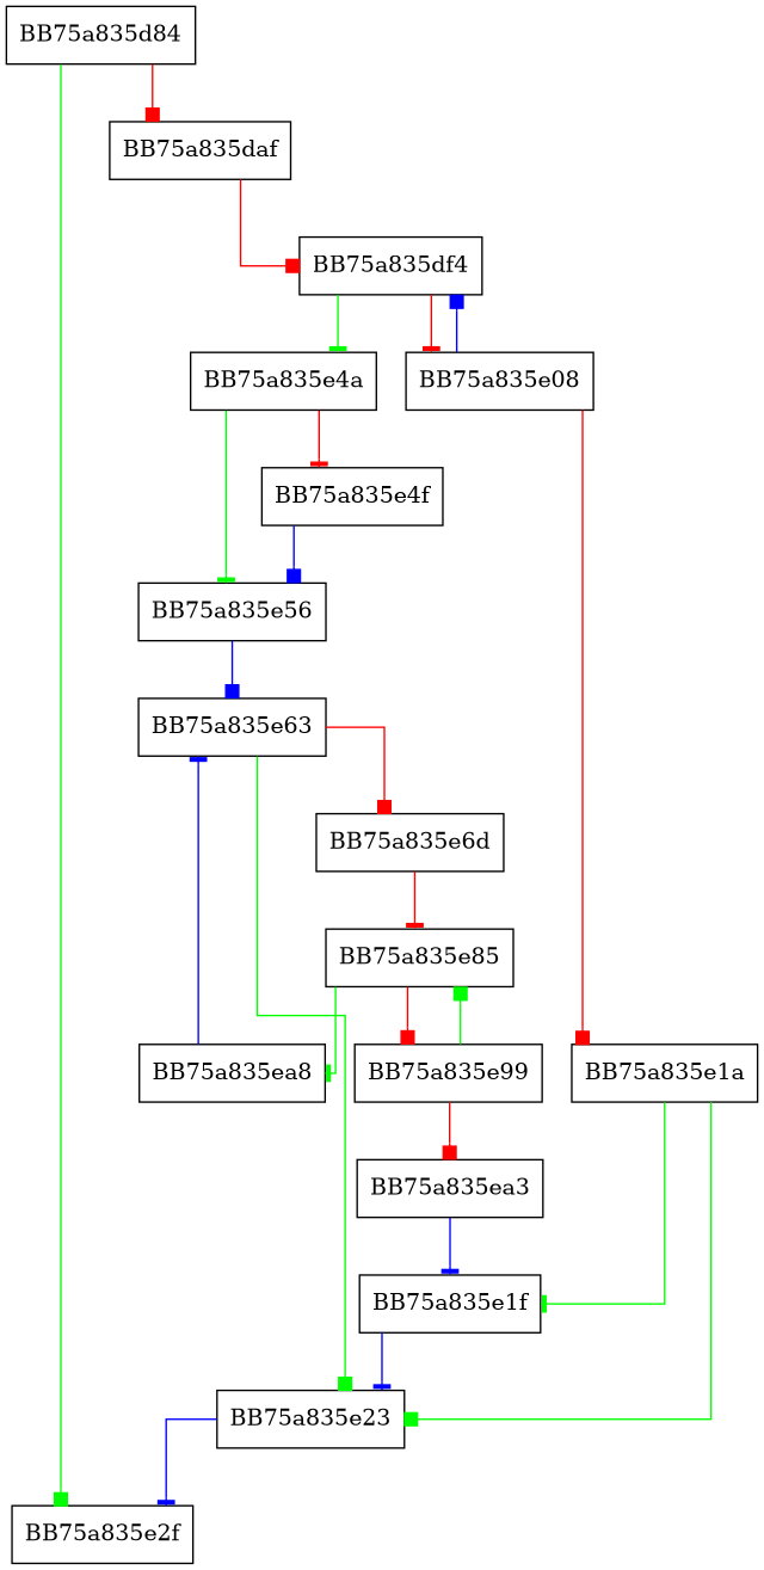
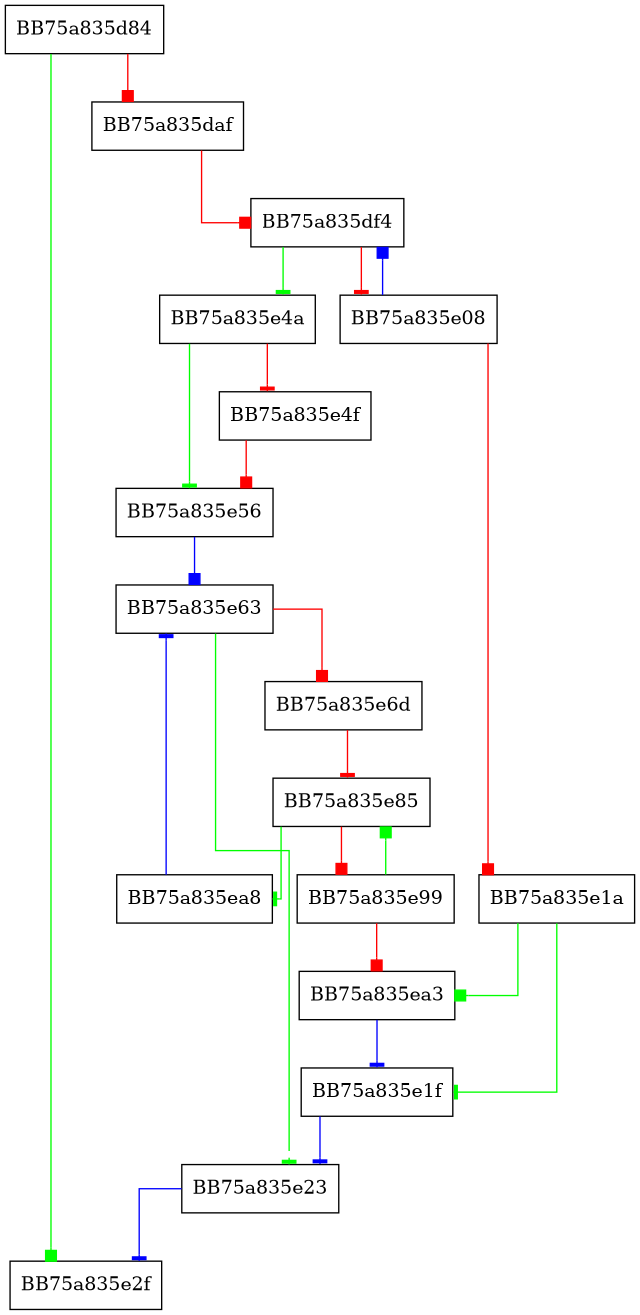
  digraph {
    splines=ortho
    node [shape=box]
    edge [arrowhead=box color=red]
    BB75a835d84
    BB75a835e2f
    BB75a835daf
    BB75a835df4
    BB75a835e4a
    BB75a835e08
    BB75a835e56
    BB75a835e4f
    BB75a835e1a
    BB75a835e63
    BB75a835e23
    BB75a835e1f
    BB75a835e6d
    BB75a835e85
    BB75a835ea8
    BB75a835e99
    BB75a835ea3
    BB75a835d84 -> BB75a835e2f [color=green]
    BB75a835d84 -> BB75a835daf
    BB75a835daf -> BB75a835df4
    BB75a835df4 -> BB75a835e4a [arrowhead=tee color=green]
    BB75a835df4 -> BB75a835e08 [arrowhead=tee]
    BB75a835e4a -> BB75a835e56 [arrowhead=tee color=green]
    BB75a835e4a -> BB75a835e4f [arrowhead=tee]
    BB75a835e08 -> BB75a835df4 [color=blue]
    BB75a835e08 -> BB75a835e1a
    BB75a835e56 -> BB75a835e63 [color=blue]
-   BB75a835e4f -> BB75a835e56 [color=blue]
-   BB75a835e1a -> BB75a835e23 [color=green]
+   BB75a835e4f -> BB75a835e56
+   BB75a835e1a -> BB75a835ea3 [color=green]
    BB75a835e1a -> BB75a835e1f [arrowhead=tee color=green]
-   BB75a835e63 -> BB75a835e23 [color=green]
+   BB75a835e63 -> BB75a835e23 [arrowhead=tee color=green]
    BB75a835e63 -> BB75a835e6d
    BB75a835e23 -> BB75a835e2f [arrowhead=tee color=blue]
    BB75a835e1f -> BB75a835e23 [arrowhead=tee color=blue]
    BB75a835e6d -> BB75a835e85 [arrowhead=tee]
    BB75a835e85 -> BB75a835ea8 [arrowhead=tee color=green]
    BB75a835e85 -> BB75a835e99
    BB75a835ea8 -> BB75a835e63 [arrowhead=tee color=blue]
    BB75a835e99 -> BB75a835e85 [color=green]
    BB75a835e99 -> BB75a835ea3
    BB75a835ea3 -> BB75a835e1f [arrowhead=tee color=blue]
  }
